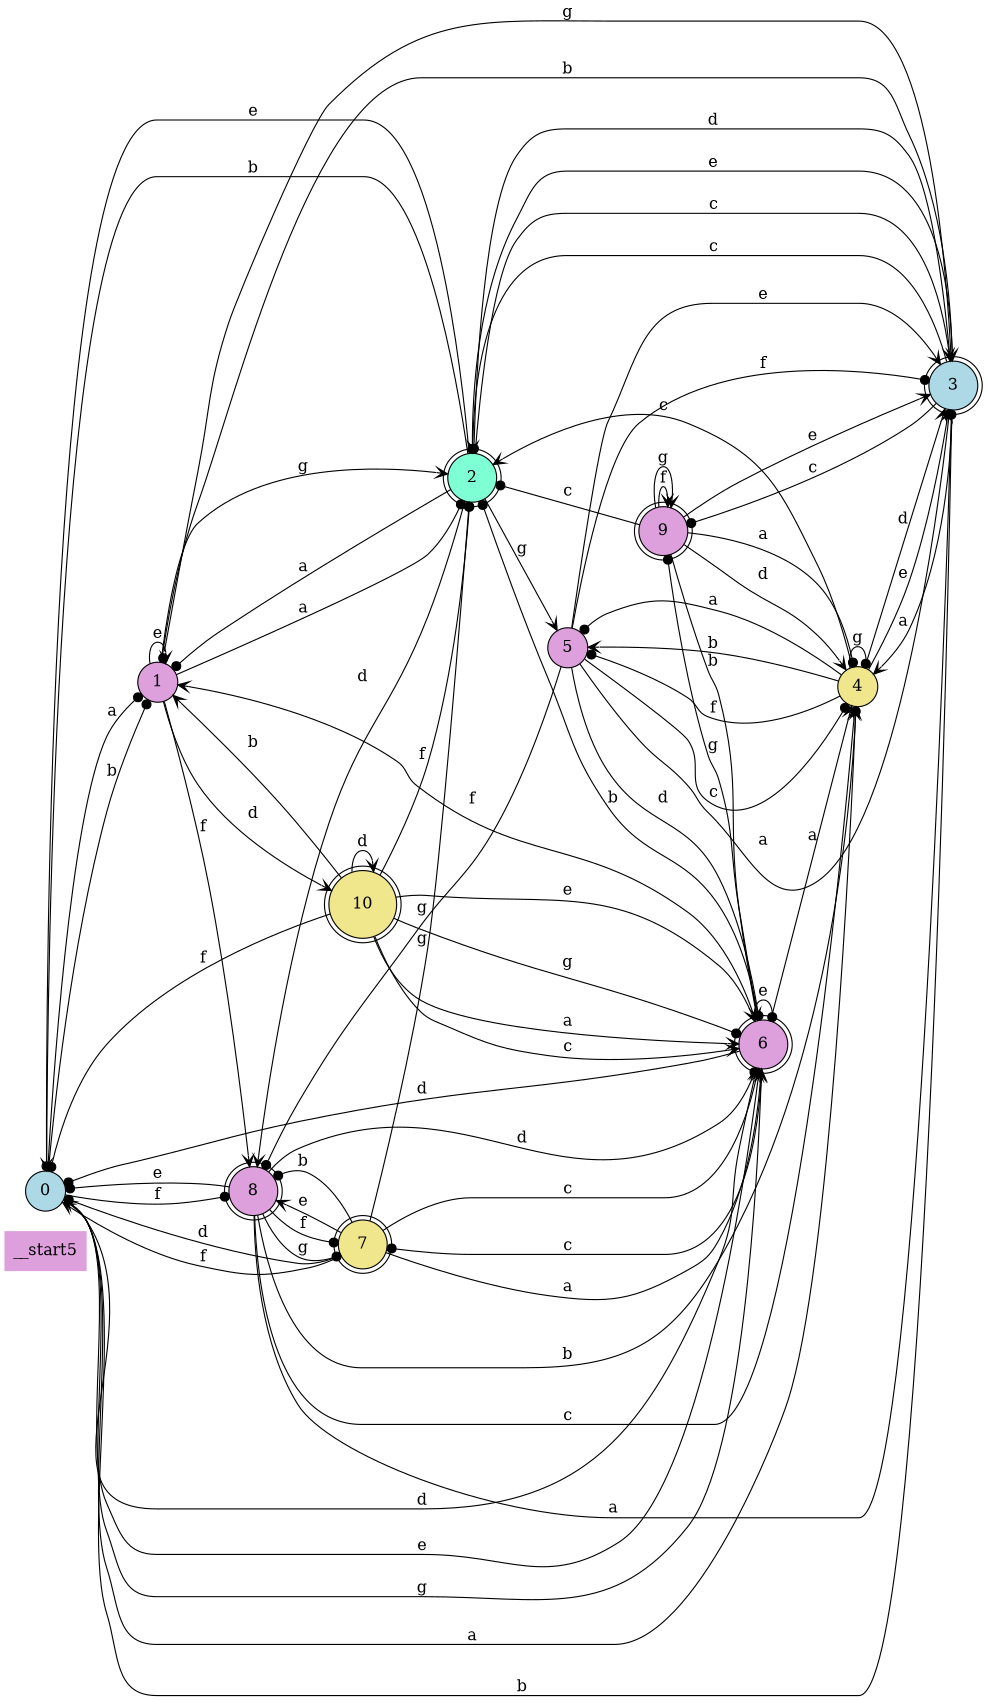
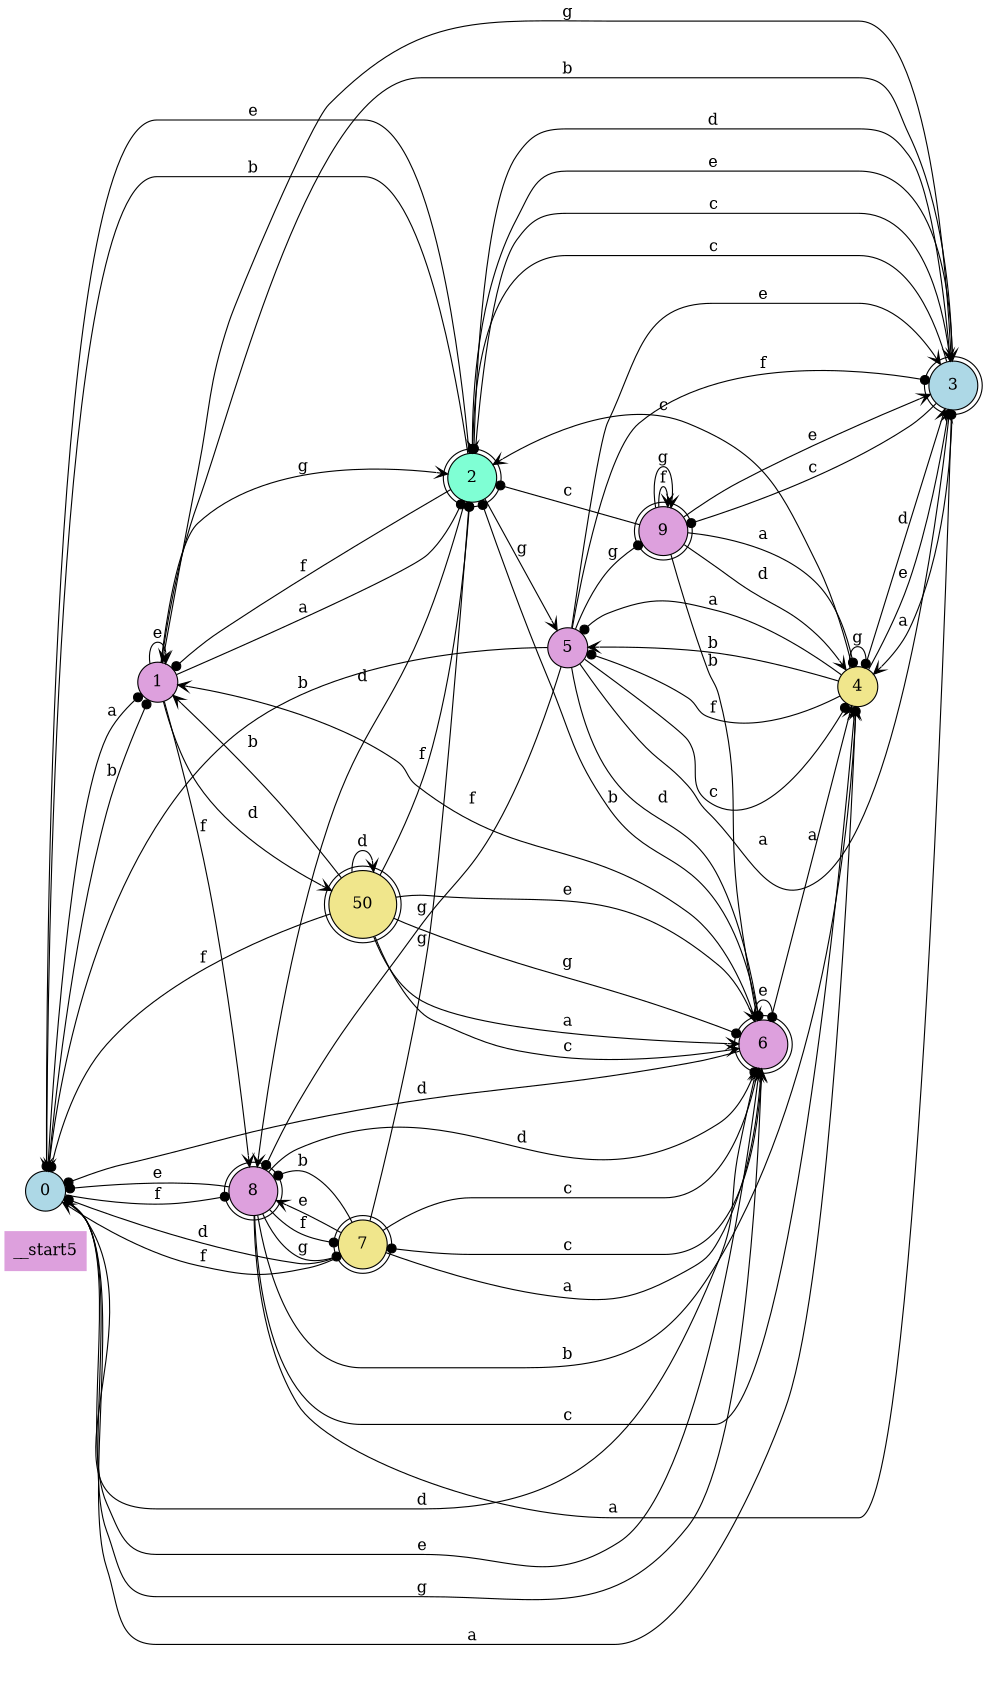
  digraph {
    rankdir=LR
    node [fillcolor=plum shape=doublecircle style="rounded,filled" color=black]
    edge [arrowhead=vee]
    n1 [label=__start5 shape=none style=filled color=""]
    n2 [fillcolor=lightblue label=0 shape=circle style=filled]
    n3 [label=1 shape=circle style=filled]
    n4 [fillcolor=khaki label=4 shape=circle style=filled]
    n5 [label=6]
    n6 [label=8]
    n7 [fillcolor=aquamarine label=2]
    n8 [fillcolor=lightblue label=3]
-   n9 [fillcolor=khaki label=10]
+   n9 [fillcolor=khaki label=50]
    n10 [label=5 shape=circle style=filled]
    n11 [fillcolor=khaki label=7]
    n12 [label=9]
    n2 -> n3 [arrowhead=dot label=a]
    n2 -> n3 [arrowhead=dot label=b]
    n2 -> n4 [arrowhead=dot label=a]
    n2 -> n5 [label=d]
    n2 -> n5 [label=e]
    n2 -> n5 [label=g]
    n2 -> n6 [arrowhead=dot label=f]
    n3 -> n3 [label=e]
    n3 -> n6 [label=f]
    n3 -> n7 [arrowhead=dot label=a]
    n3 -> n7 [label=g]
    n3 -> n8 [label=b]
    n3 -> n9 [label=d]
    n4 -> n4 [arrowhead=dot label=g]
    n4 -> n7 [label=c]
    n4 -> n8 [label=d]
    n4 -> n8 [label=e]
    n4 -> n10 [arrowhead=dot label=a]
    n4 -> n10 [label=b]
    n4 -> n10 [arrowhead=dot label=f]
    n5 -> n2 [arrowhead=dot label=d]
    n5 -> n3 [label=f]
    n5 -> n4 [label=a]
    n5 -> n5 [arrowhead=dot label=e]
    n5 -> n7 [arrowhead=dot label=b]
    n5 -> n11 [arrowhead=dot label=c]
-   n5 -> n12 [arrowhead=dot label=g]
+   n10 -> n12 [arrowhead=dot label=g]
    n6 -> n2 [arrowhead=dot label=e]
    n6 -> n4 [label=b]
    n6 -> n4 [label=c]
    n6 -> n5 [arrowhead=dot label=d]
    n6 -> n8 [arrowhead=dot label=a]
    n6 -> n11 [arrowhead=dot label=f]
    n6 -> n11 [arrowhead=dot label=g]
    n7 -> n2 [label=b]
    n7 -> n2 [arrowhead=dot label=e]
-   n7 -> n3 [arrowhead=dot label=a]
+   n7 -> n3 [arrowhead=dot label=f]
    n7 -> n6 [label=d]
    n7 -> n8 [label=c]
    n7 -> n10 [label=g]
-   n8 -> n3 [arrowhead=dot label=g]
+   n8 -> n3 [label=g]
    n8 -> n4 [label=a]
    n8 -> n7 [label=c]
    n8 -> n7 [arrowhead=dot label=d]
    n8 -> n7 [arrowhead=dot label=e]
    n8 -> n12 [arrowhead=dot label=c]
    n9 -> n2 [arrowhead=dot label=f]
    n9 -> n3 [label=b]
    n9 -> n5 [label=a]
    n9 -> n5 [label=c]
    n9 -> n5 [label=e]
    n9 -> n5 [arrowhead=dot label=g]
    n9 -> n7 [arrowhead=dot label=f]
    n9 -> n9 [label=d]
-   n8 -> n2 [label=b]
+   n10 -> n2 [label=b]
    n10 -> n4 [arrowhead=dot label=c]
    n10 -> n5 [arrowhead=dot label=d]
    n10 -> n6 [arrowhead=dot label=g]
    n10 -> n8 [arrowhead=dot label=a]
    n10 -> n8 [label=e]
    n10 -> n8 [arrowhead=dot label=f]
    n11 -> n2 [arrowhead=dot label=d]
    n11 -> n2 [label=f]
    n11 -> n5 [label=a]
    n11 -> n5 [label=c]
    n11 -> n6 [arrowhead=dot label=b]
    n11 -> n6 [label=e]
    n11 -> n7 [arrowhead=dot label=g]
    n12 -> n4 [arrowhead=dot label=a]
    n12 -> n4 [label=d]
    n12 -> n5 [label=b]
    n12 -> n7 [arrowhead=dot label=c]
    n12 -> n8 [label=e]
    n12 -> n12 [label=f]
    n12 -> n12 [label=g]
  }
